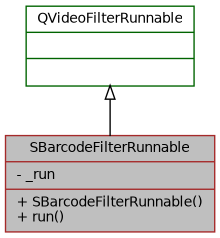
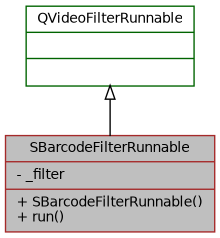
  digraph {
    node [fontname=Helvetica fontsize=10 shape=record style=filled]
-   n1 [color=brown fillcolor=grey75 fontcolor=black height=0.2 label="{SBarcodeFilterRunnable\n|- _run\l|+ SBarcodeFilterRunnable()\l+ run()\l}" width=0.4]
+   n1 [color=brown fillcolor=grey75 fontcolor=black height=0.2 label="{SBarcodeFilterRunnable\n|- _filter\l|+ SBarcodeFilterRunnable()\l+ run()\l}" width=0.4]
    n2 [color=darkgreen fillcolor=white height=0.2 label="{QVideoFilterRunnable\n||}" width=0.4]
    n2 -> n1 [arrowtail=onormal color=black dir=back fontname=Helvetica fontsize=10 labelfontname=Helvetica labelfontsize=10 style=solid]
  }
